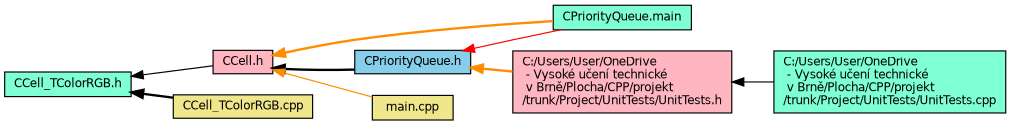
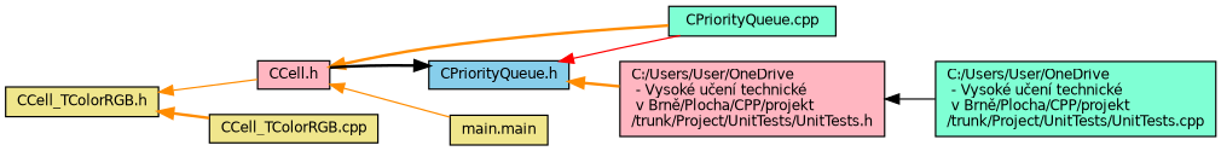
  digraph {
    rankdir=LR
    node [color=black fillcolor=khaki fontname=Helvetica fontsize=10 shape=record style=filled]
    edge [color=darkorange dir=back fontname=Helvetica fontsize=10 labelfontname=Helvetica labelfontsize=10 style=solid]
-   n1 [fillcolor=aquamarine fontcolor=black height=0.2 label="CCell_TColorRGB.h" width=0.4]
+   n1 [fontcolor=black height=0.2 label="CCell_TColorRGB.h" width=0.4]
    n2 [fillcolor=lightpink height=0.2 label="CCell.h" width=0.4]
    n3 [height=0.2 label="CCell_TColorRGB.cpp" width=0.4]
-   n4 [fillcolor=aquamarine height=0.2 label="CPriorityQueue.main" width=0.4]
+   n4 [fillcolor=aquamarine height=0.2 label="CPriorityQueue.cpp" width=0.4]
    n5 [fillcolor=skyblue height=0.2 label="CPriorityQueue.h" width=0.4]
-   n6 [height=0.2 label="main.cpp" width=0.4]
+   n6 [height=0.2 label="main.main" width=0.4]
    n7 [fillcolor=lightpink height=0.2 label="C:/Users/User/OneDrive\l - Vysoké učení technické\l v Brně/Plocha/CPP/projekt\l/trunk/Project/UnitTests/UnitTests.h" width=0.4]
    n8 [fillcolor=aquamarine height=0.2 label="C:/Users/User/OneDrive\l - Vysoké učení technické\l v Brně/Plocha/CPP/projekt\l/trunk/Project/UnitTests/UnitTests.cpp" width=0.4]
-   n1 -> n2 [color=black]
-   n1 -> n3 [color=black style=bold]
+   n1 -> n2
+   n1 -> n3 [style=bold]
    n2 -> n4 [style=bold]
-   n2 -> n5 [color=black style=bold]
+   n5 -> n2 [color=black style=bold]
    n2 -> n6
    n5 -> n4 [color=red]
    n5 -> n7 [style=bold]
    n7 -> n8 [color=black]
  }
